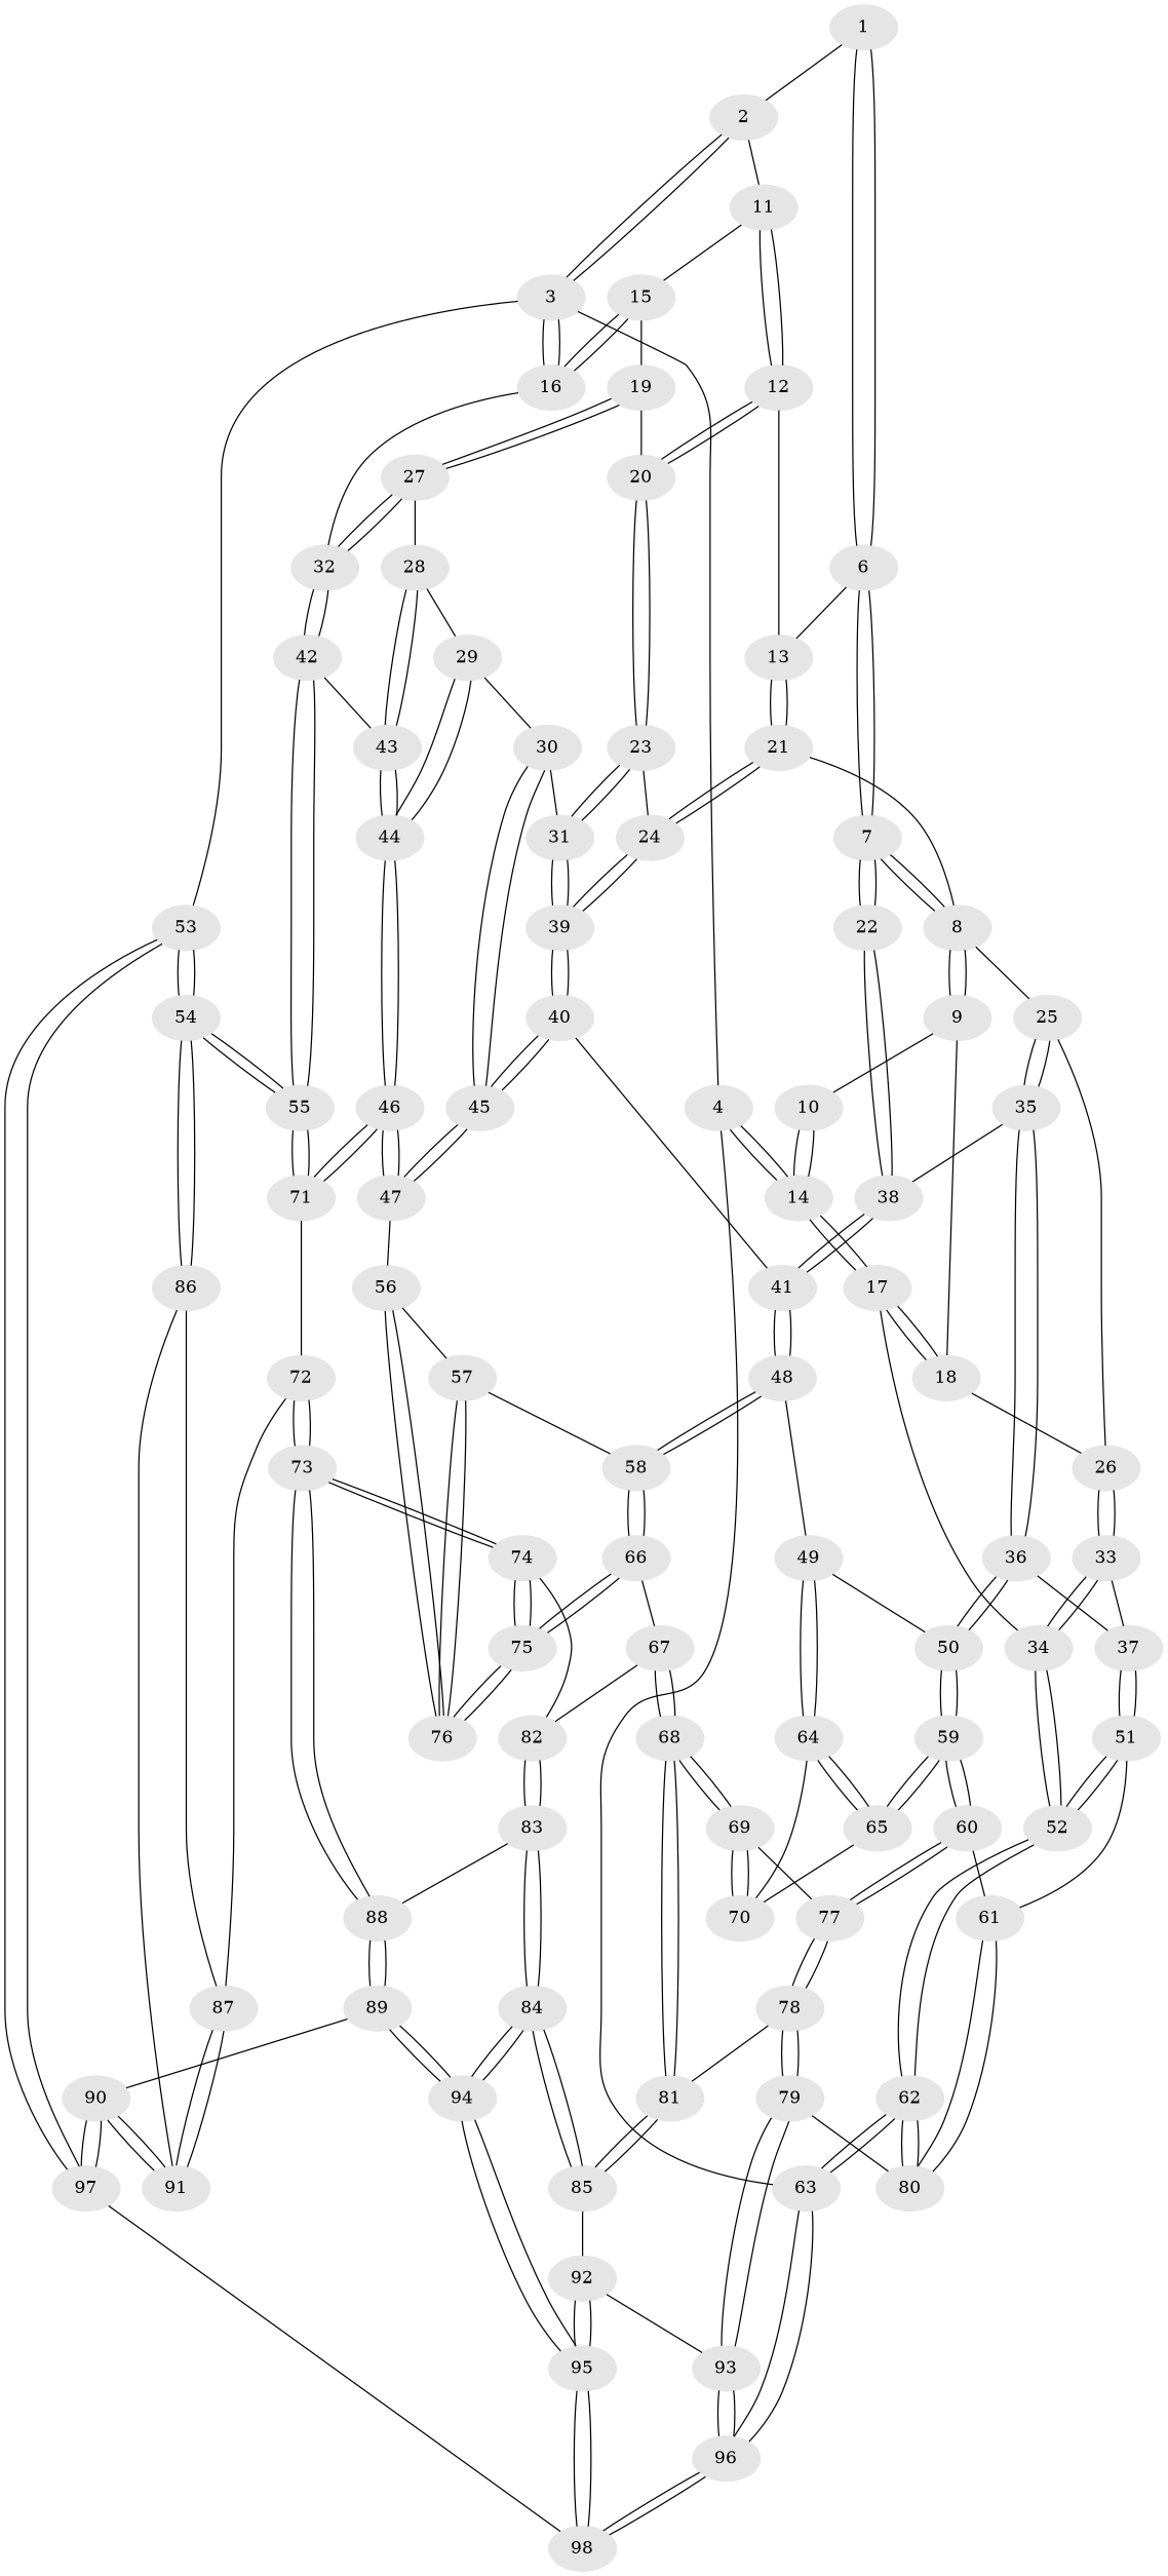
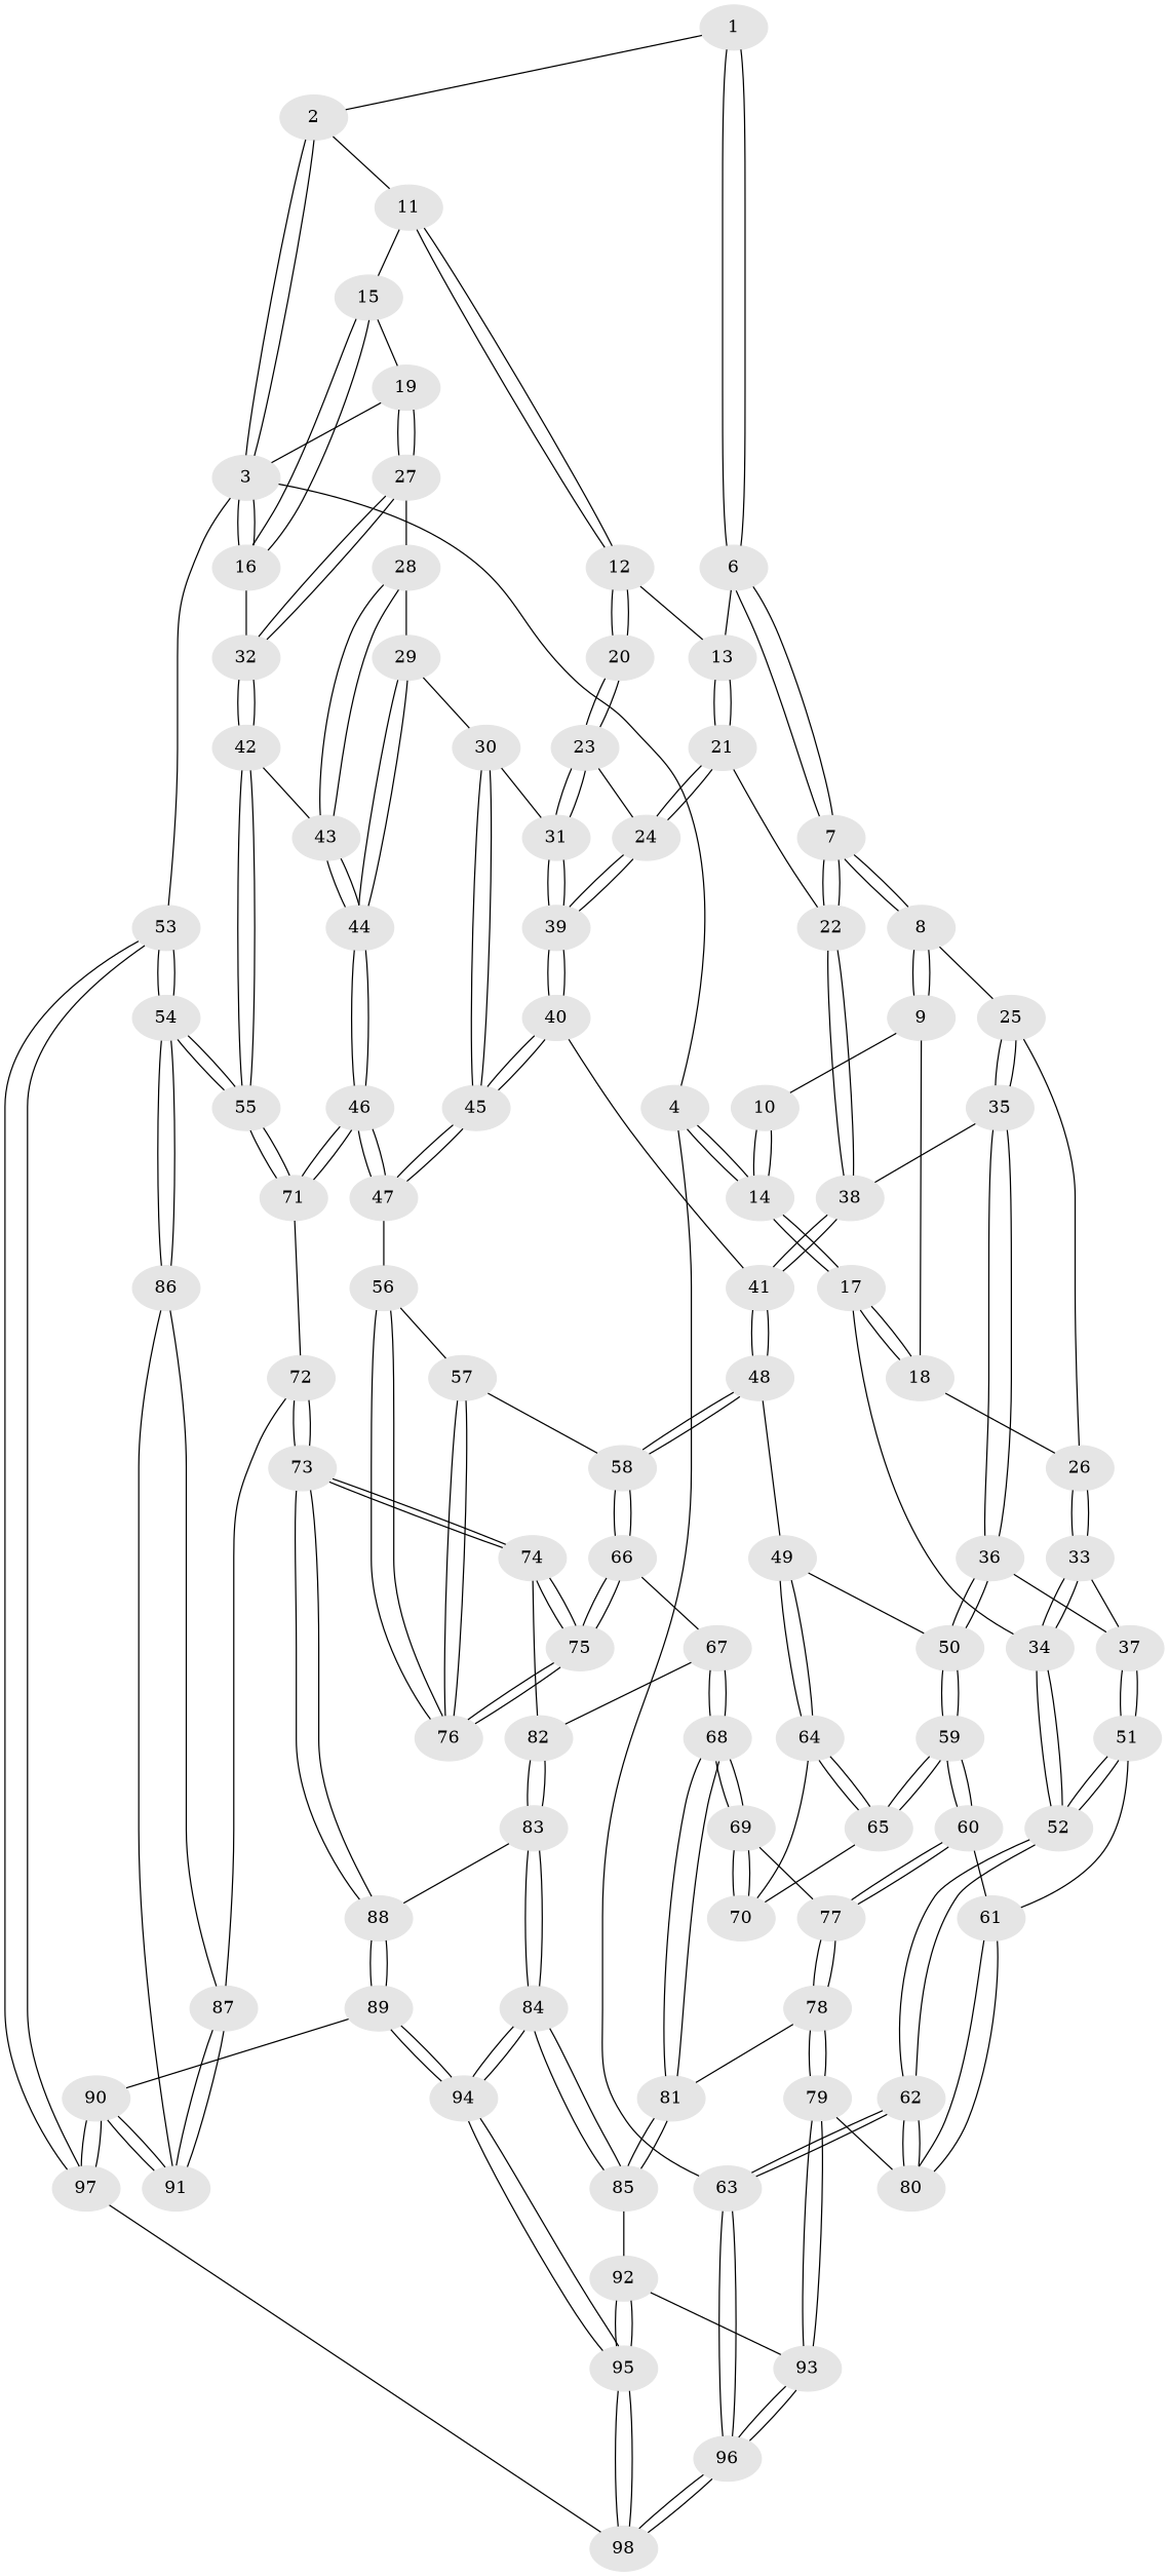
  graph {
    node [color=gray90 style=filled]
    1
    2
    6
    3
    11
    7
    13
    4
    16
    53
    12
    15
    14
    63
    32
    54
    97
    17
    96
    10
    8
    22
    21
    9
    25
    38
    18
    26
    35
    20
    19
    23
    24
    34
    27
    42
    52
    33
    28
    31
    39
    41
    40
    36
    37
    29
    43
    30
    44
    45
    46
    47
    55
    51
    62
    50
    59
    61
    48
    49
    58
    71
    56
    72
    57
    76
    64
    66
    65
    70
    60
    80
    86
    98
    87
    91
    67
    75
    77
    78
    68
    82
    69
    81
    83
    85
    73
    74
    88
    89
    79
    93
    92
    84
    94
    95
    90
    1 -- 2
    1 -- 6
    1 -- 6
    2 -- 3
    2 -- 3
    2 -- 11
    6 -- 7
    6 -- 7
    6 -- 13
    3 -- 4
    3 -- 16
    3 -- 16
    3 -- 53
    11 -- 12
    11 -- 12
    11 -- 15
    7 -- 8
    7 -- 8
    7 -- 22
    7 -- 22
    13 -- 21
    13 -- 21
    4 -- 14
    4 -- 14
    4 -- 63
    16 -- 32
    53 -- 54
    53 -- 54
    53 -- 97
    53 -- 97
    12 -- 13
    12 -- 20
    12 -- 20
    15 -- 16
    15 -- 16
    15 -- 19
    14 -- 17
    14 -- 17
    63 -- 96
    63 -- 96
    32 -- 42
    32 -- 42
    54 -- 55
    54 -- 55
    54 -- 86
    54 -- 86
    97 -- 98
    17 -- 18
    17 -- 18
    17 -- 34
    96 -- 98
    96 -- 98
    10 -- 14
    10 -- 14
    8 -- 9
    8 -- 9
    8 -- 25
    22 -- 38
    22 -- 38
-   21 -- 8
+   21 -- 22
    21 -- 24
    21 -- 24
    9 -- 10
    9 -- 18
    25 -- 26
    25 -- 35
    25 -- 35
    38 -- 41
    38 -- 41
    18 -- 26
    26 -- 33
    26 -- 33
    35 -- 38
    35 -- 36
    35 -- 36
    20 -- 23
    20 -- 23
-   19 -- 20
+   19 -- 3
    19 -- 27
    19 -- 27
    23 -- 24
    23 -- 31
    23 -- 31
    24 -- 39
    24 -- 39
    34 -- 52
    34 -- 52
    27 -- 32
    27 -- 32
    27 -- 28
    42 -- 43
    42 -- 55
    42 -- 55
    52 -- 62
    52 -- 62
    33 -- 34
    33 -- 34
    33 -- 37
    28 -- 29
    28 -- 43
    28 -- 43
    31 -- 39
    31 -- 39
    39 -- 40
    39 -- 40
    41 -- 48
    41 -- 48
    40 -- 41
    40 -- 45
    40 -- 45
    36 -- 37
    36 -- 50
    36 -- 50
    37 -- 51
    37 -- 51
    29 -- 30
    29 -- 44
    29 -- 44
    43 -- 44
    43 -- 44
    30 -- 31
    30 -- 45
    30 -- 45
    44 -- 46
    44 -- 46
    45 -- 47
    45 -- 47
    46 -- 47
    46 -- 47
    46 -- 71
    46 -- 71
    47 -- 56
    55 -- 71
    55 -- 71
    51 -- 52
    51 -- 52
    51 -- 61
    62 -- 63
    62 -- 63
    62 -- 80
    62 -- 80
    50 -- 59
    50 -- 59
    59 -- 65
    59 -- 65
    59 -- 60
    59 -- 60
    61 -- 80
    61 -- 80
    48 -- 49
    48 -- 58
    48 -- 58
    49 -- 50
    49 -- 64
    49 -- 64
    58 -- 66
    58 -- 66
    71 -- 72
    56 -- 57
    56 -- 76
    56 -- 76
    72 -- 87
    72 -- 73
    72 -- 73
    57 -- 58
    57 -- 76
    57 -- 76
    64 -- 65
    64 -- 65
    64 -- 70
    66 -- 67
    66 -- 75
    66 -- 75
    65 -- 70
    60 -- 61
    60 -- 77
    60 -- 77
    86 -- 87
    86 -- 91
    87 -- 91
    87 -- 91
    67 -- 68
    67 -- 68
    67 -- 82
    75 -- 76
    75 -- 76
    77 -- 78
    77 -- 78
    78 -- 81
    78 -- 79
    78 -- 79
    68 -- 69
    68 -- 69
    68 -- 81
    68 -- 81
    82 -- 83
    82 -- 83
    69 -- 70
    69 -- 70
    69 -- 77
    81 -- 85
    81 -- 85
    83 -- 88
    83 -- 84
    83 -- 84
    85 -- 92
    73 -- 74
    73 -- 74
    73 -- 88
    73 -- 88
    74 -- 75
    74 -- 75
    74 -- 82
    88 -- 89
    88 -- 89
    89 -- 94
    89 -- 94
    89 -- 90
    79 -- 80
    79 -- 93
    79 -- 93
    93 -- 96
    93 -- 96
    92 -- 93
    92 -- 95
    92 -- 95
    84 -- 85
    84 -- 85
    84 -- 94
    84 -- 94
    94 -- 95
    94 -- 95
    95 -- 98
    95 -- 98
    90 -- 97
    90 -- 97
    90 -- 91
    90 -- 91
  }
